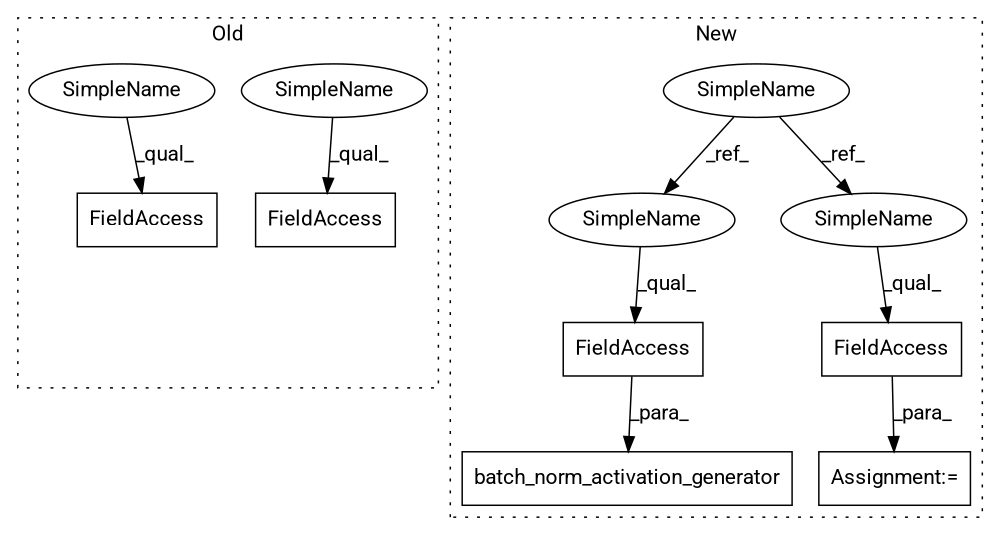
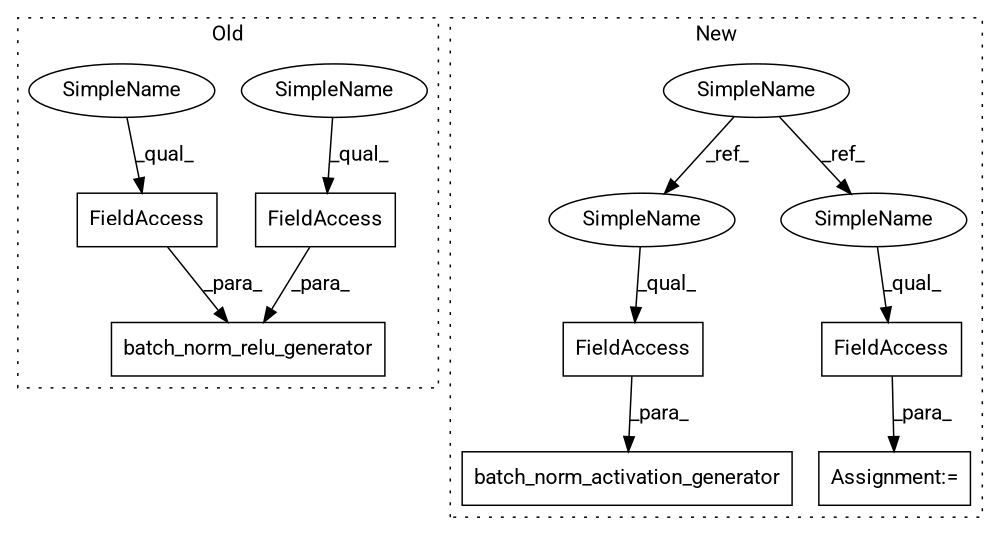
  digraph {
    fontname=Roboto
    node [a=42 l=6 s=5626 shape=box fontname=Roboto]
    edge [fontname=Roboto]
+   n1 [a=32 l="26,1" label=batch_norm_relu_generator s="5582,5643"]
    n2 [a=22 l=17 label=FieldAccess]
    n3 [a=22 l=17 label=FieldAccess s=5608]
    n4 [label=SimpleName s=5608 shape=ellipse]
    n5 [label=SimpleName shape=ellipse]
    n6 [a=32 l="32,1" label=batch_norm_activation_generator s="5905,5965"]
    n7 [a=22 l=28 label=FieldAccess s=5937]
    n8 [label=SimpleName s=5675 shape=ellipse]
    n9 [a=22 l=17 label=FieldAccess s=5699]
    n10 [a=7 l=1 label="Assignment:=" s=5698]
    n11 [label=SimpleName s=5937 shape=ellipse]
    n12 [label=SimpleName s=5699 shape=ellipse]
    subgraph cluster_1 {
      label=Old
      style=dotted
+     n1
      n2
      n3
      n4
      n5
    }
    subgraph cluster_2 {
      label=New
      style=dotted
      n6
      n7
      n8
      n9
      n10
      n11
      n12
    }
+   n2 -> n1 [label=_para_]
+   n3 -> n1 [label=_para_]
    n4 -> n3 [label=_qual_]
    n5 -> n2 [label=_qual_]
    n7 -> n6 [label=_para_]
    n8 -> n11 [label=_ref_]
    n8 -> n12 [label=_ref_]
    n9 -> n10 [label=_para_]
    n11 -> n7 [label=_qual_]
    n12 -> n9 [label=_qual_]
  }
